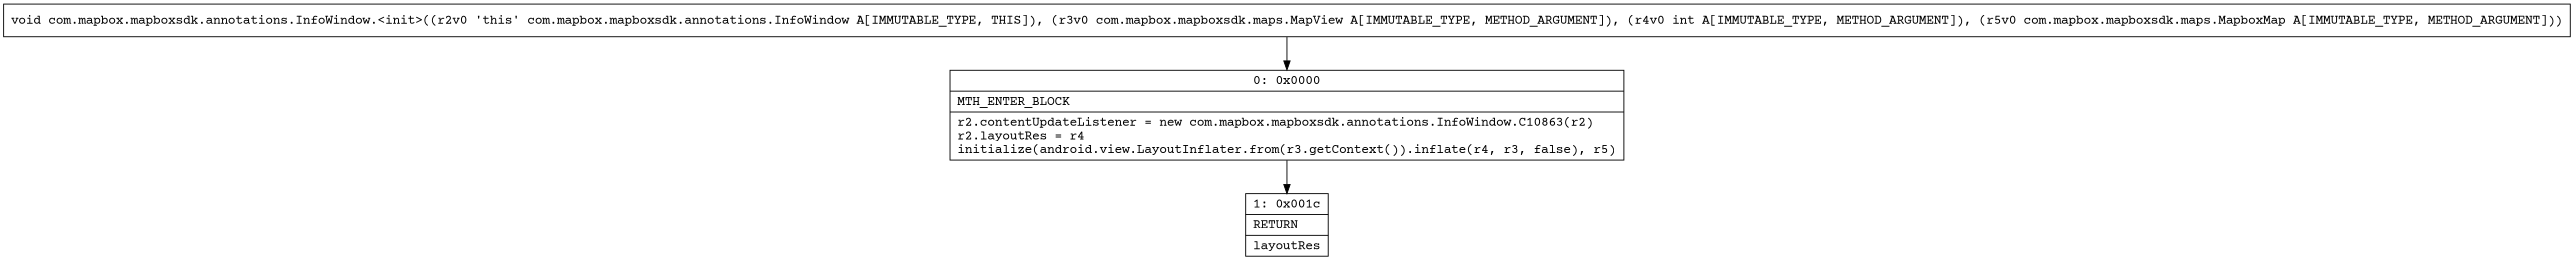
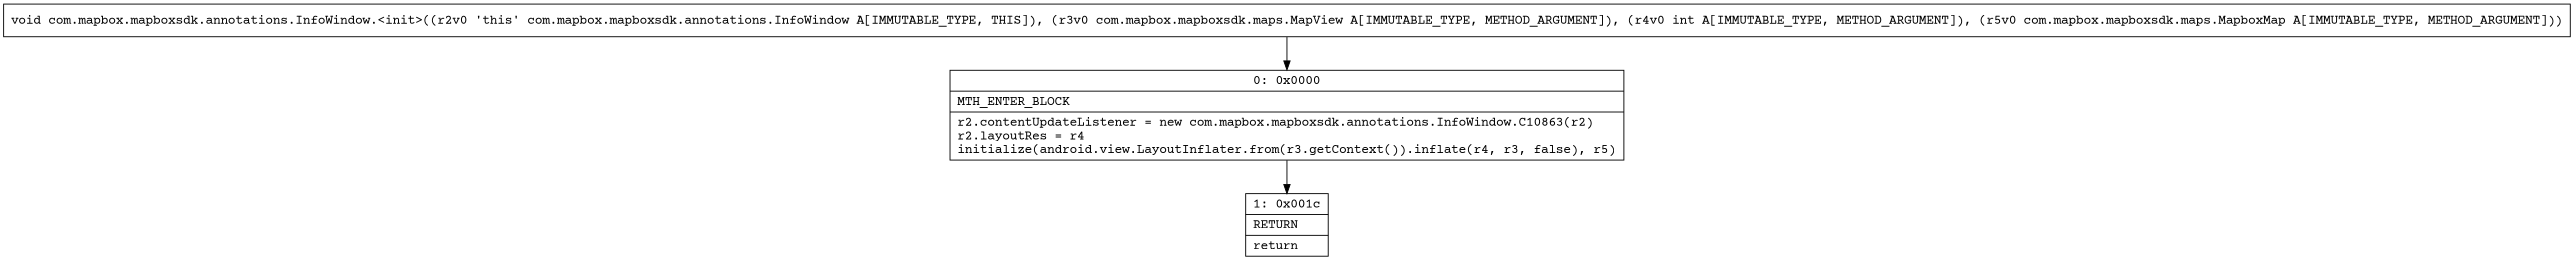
  digraph {
    fontname="Courier Prime"
    node [shape=record fontname="Courier Prime"]
    edge [fontname="Courier Prime"]
    n1 [label="{0\:\ 0x0000|MTH_ENTER_BLOCK\l|r2.contentUpdateListener = new com.mapbox.mapboxsdk.annotations.InfoWindow.C10863(r2)\lr2.layoutRes = r4\linitialize(android.view.LayoutInflater.from(r3.getContext()).inflate(r4, r3, false), r5)\l}"]
-   n2 [label="{1\:\ 0x001c|RETURN\l|layoutRes\l}"]
+   n2 [label="{1\:\ 0x001c|RETURN\l|return\l}"]
    n3 [label="{void com.mapbox.mapboxsdk.annotations.InfoWindow.\<init\>((r2v0 'this' com.mapbox.mapboxsdk.annotations.InfoWindow A[IMMUTABLE_TYPE, THIS]), (r3v0 com.mapbox.mapboxsdk.maps.MapView A[IMMUTABLE_TYPE, METHOD_ARGUMENT]), (r4v0 int A[IMMUTABLE_TYPE, METHOD_ARGUMENT]), (r5v0 com.mapbox.mapboxsdk.maps.MapboxMap A[IMMUTABLE_TYPE, METHOD_ARGUMENT])) }"]
    n1 -> n2
    n3 -> n1
  }
